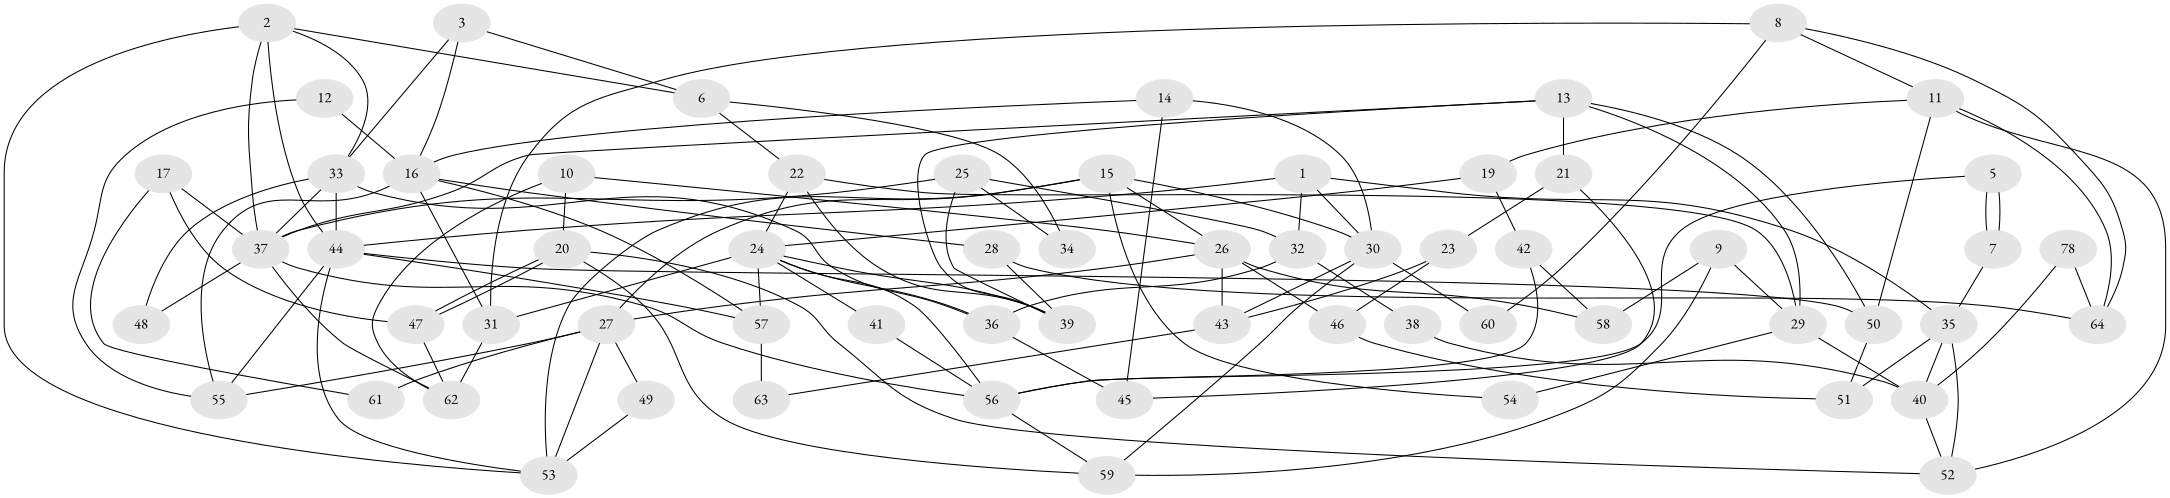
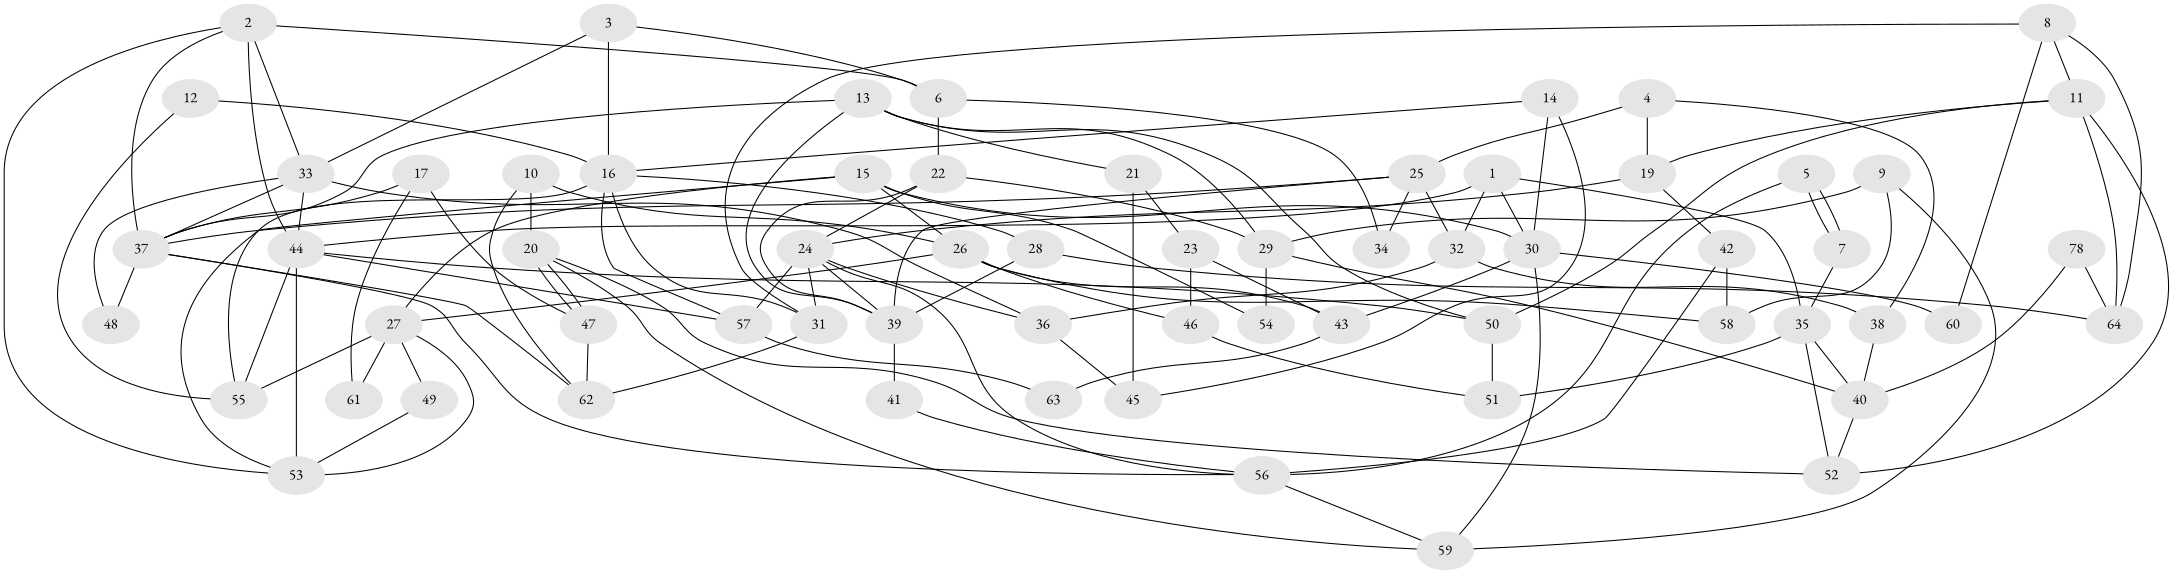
  graph {
    fontname="EB Garamond"
    node [color=gray90 fontname="EB Garamond" style=filled]
    edge [fontname="EB Garamond"]
    1
    30
    32
    35
    44
    60
    59
    43
    38
    36
    52
    40
    51
    53
    50
    55
    57
    2
    6
    33
    37
    22
    34
    48
    56
    62
    3
    16
    31
    28
+   4
    19
    25
    24
    42
    39
    5
    7
    12
    29
    8
    11
    64
    9
    58
    54
    10
    20
    26
    47
    27
    46
    13
    21
    45
    23
    41
    14
    15
    61
    49
    63
    17
    n64 [label=78]
    1 -- 30
    1 -- 32
    1 -- 35
    1 -- 44
    30 -- 60
    30 -- 59
    30 -- 43
    32 -- 38
    32 -- 36
    35 -- 52
    35 -- 40
    35 -- 51
    44 -- 53
    44 -- 50
    44 -- 55
    44 -- 57
    43 -- 63
    38 -- 40
    36 -- 45
    40 -- 52
    50 -- 51
    57 -- 63
    2 -- 44
    2 -- 53
    2 -- 6
    2 -- 33
    2 -- 37
    6 -- 22
    6 -- 34
    33 -- 44
    33 -- 36
    33 -- 37
    33 -- 48
    37 -- 48
    37 -- 56
    37 -- 62
    22 -- 24
    22 -- 39
    22 -- 29
    56 -- 59
    3 -- 6
    3 -- 33
    3 -- 16
    16 -- 55
    16 -- 57
    16 -- 31
    16 -- 28
    31 -- 62
    28 -- 39
    28 -- 64
+   4 -- 38
+   4 -- 19
+   4 -- 25
    19 -- 24
    19 -- 42
    25 -- 32
    25 -- 37
    25 -- 34
    25 -- 39
    24 -- 36
    24 -- 57
    24 -- 56
    24 -- 31
    24 -- 39
    42 -- 56
    42 -- 58
-   24 -- 41
+   39 -- 41
    5 -- 56
    5 -- 7
    5 -- 7
    7 -- 35
    12 -- 55
    12 -- 16
    29 -- 40
    29 -- 54
    8 -- 60
    8 -- 31
    8 -- 11
    8 -- 64
    11 -- 52
    11 -- 50
    11 -- 19
    11 -- 64
    9 -- 59
    9 -- 29
    9 -- 58
    10 -- 62
    10 -- 20
    10 -- 26
    20 -- 59
    20 -- 52
    20 -- 47
    20 -- 47
    26 -- 43
    26 -- 58
    26 -- 27
    26 -- 46
    47 -- 62
    27 -- 53
    27 -- 55
    27 -- 61
    27 -- 49
    46 -- 51
    13 -- 50
    13 -- 37
    13 -- 39
    13 -- 29
    13 -- 21
    21 -- 45
    21 -- 23
    23 -- 43
    23 -- 46
    41 -- 56
    14 -- 30
    14 -- 16
    14 -- 45
    15 -- 30
    15 -- 53
    15 -- 54
    15 -- 26
    15 -- 27
    49 -- 53
    17 -- 37
    17 -- 47
    17 -- 61
    n64 -- 40
    n64 -- 64
  }
